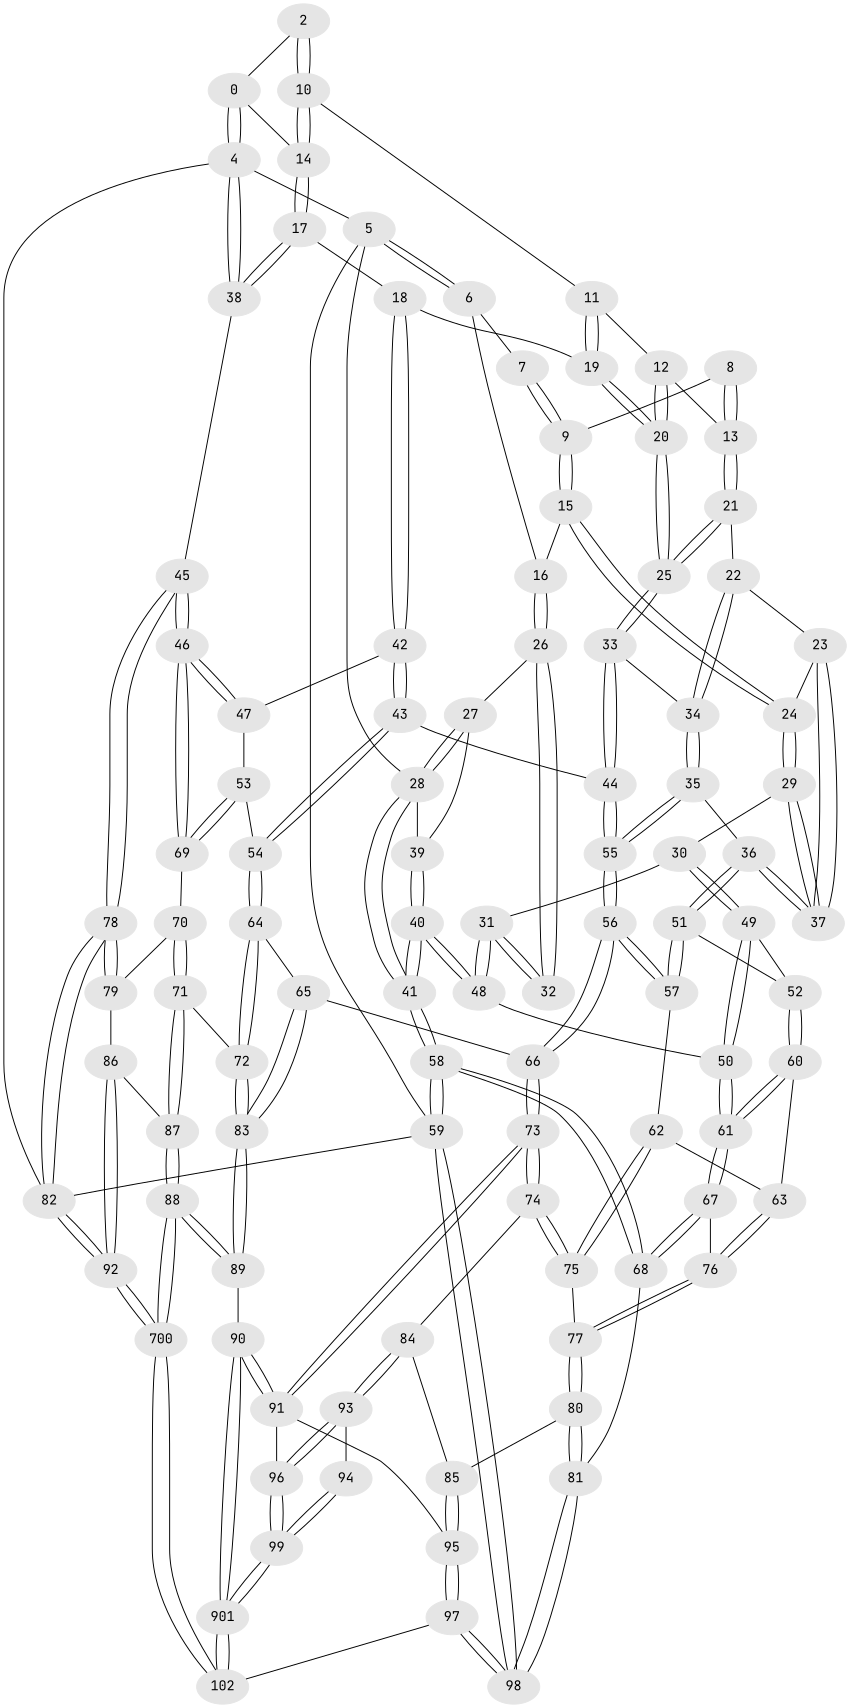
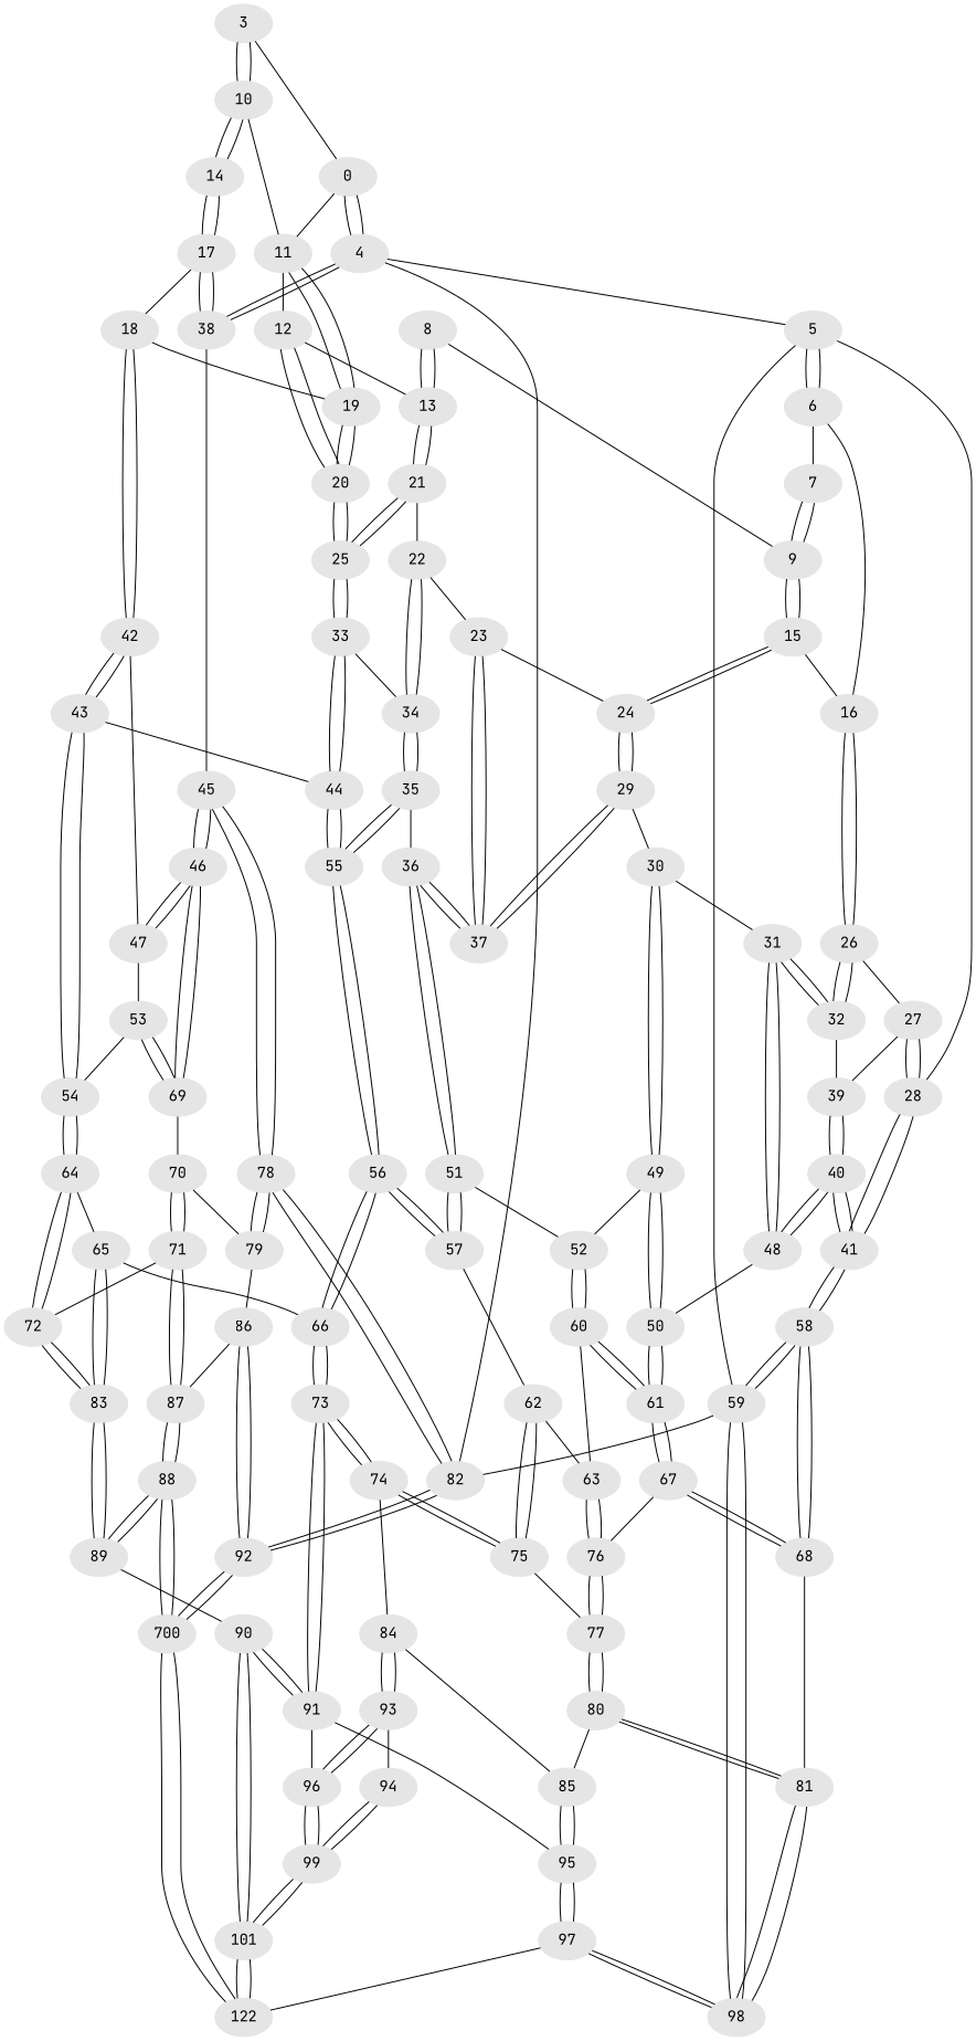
  graph {
    fontname="JetBrains Mono"
    node [color=gray90 fontname="JetBrains Mono" style=filled]
    edge [fontname="JetBrains Mono"]
    n1 [label=0]
-   2
+   2 [label=3]
    10
    8
    9
    13
    4
    14
    11
    5
    38
    82
    17
    6
    28
    59
    45
    92
    7
    16
    41
    98
    26
    15
    21
    24
    12
    19
    20
    25
    22
    18
    29
    27
    32
    42
    43
    47
    33
    23
    34
    37
    35
    30
    44
    39
    40
    58
    31
    49
    48
    50
    52
    55
    36
    51
    56
    57
    46
    78
    68
    54
    53
    64
    69
    79
    70
    61
    60
    67
    62
    63
    65
    72
    66
    73
    75
    81
    76
    77
    83
    89
    74
    91
    71
    87
    86
    88
    84
    95
    96
    85
    93
    80
    n95 [label=700]
    90
    94
    97
-   102
-   101 [label=901]
+   102 [label=122]
+   101
    99
    n1 -- 4
    n1 -- 4
-   n1 -- 14
+   n1 -- 11
    2 -- n1
    2 -- 10
    2 -- 10
    10 -- 14
    10 -- 14
    10 -- 11
    8 -- 9
    8 -- 13
    8 -- 13
    9 -- 15
    9 -- 15
    13 -- 21
    13 -- 21
    4 -- 5
    4 -- 38
    4 -- 38
    4 -- 82
    14 -- 17
    14 -- 17
    11 -- 12
    11 -- 19
    11 -- 19
    5 -- 6
    5 -- 6
    5 -- 28
    5 -- 59
    38 -- 45
    82 -- 92
    82 -- 92
    17 -- 38
    17 -- 38
    17 -- 18
    6 -- 7
    6 -- 16
    28 -- 41
    28 -- 41
    59 -- 82
    59 -- 98
    59 -- 98
    45 -- 46
    45 -- 46
    45 -- 78
    45 -- 78
    92 -- n95
    92 -- n95
    7 -- 9
    7 -- 9
    16 -- 26
    16 -- 26
    41 -- 58
    41 -- 58
    26 -- 27
    26 -- 32
    26 -- 32
    15 -- 16
    15 -- 24
    15 -- 24
    21 -- 25
    21 -- 25
    21 -- 22
    24 -- 29
    24 -- 29
    12 -- 13
    12 -- 20
    12 -- 20
    19 -- 20
    19 -- 20
    20 -- 25
    20 -- 25
    25 -- 33
    25 -- 33
    22 -- 23
    22 -- 34
    22 -- 34
    18 -- 19
    18 -- 42
    18 -- 42
    29 -- 37
    29 -- 37
    29 -- 30
    27 -- 28
    27 -- 28
    27 -- 39
-   28 -- 39
+   32 -- 39
    42 -- 43
    42 -- 43
    42 -- 47
    43 -- 44
    43 -- 54
    43 -- 54
    47 -- 53
    33 -- 34
    33 -- 44
    33 -- 44
    23 -- 24
    23 -- 37
    23 -- 37
    34 -- 35
    34 -- 35
    35 -- 55
    35 -- 55
    35 -- 36
    30 -- 31
    30 -- 49
    30 -- 49
    44 -- 55
    44 -- 55
    39 -- 40
    39 -- 40
    40 -- 41
    40 -- 41
    40 -- 48
    40 -- 48
    58 -- 59
    58 -- 59
    58 -- 68
    58 -- 68
    31 -- 32
    31 -- 32
    31 -- 48
    31 -- 48
    49 -- 50
    49 -- 50
    49 -- 52
    48 -- 50
    50 -- 61
    50 -- 61
    52 -- 60
    52 -- 60
    55 -- 56
    55 -- 56
    36 -- 37
    36 -- 37
    36 -- 51
    36 -- 51
    51 -- 52
    51 -- 57
    51 -- 57
    56 -- 57
    56 -- 57
    56 -- 66
    56 -- 66
    57 -- 62
    46 -- 47
    46 -- 47
    46 -- 69
    46 -- 69
    78 -- 82
    78 -- 82
    78 -- 79
    78 -- 79
    68 -- 81
    54 -- 64
    54 -- 64
    53 -- 54
    53 -- 69
    53 -- 69
    64 -- 65
    64 -- 72
    64 -- 72
    69 -- 70
    79 -- 86
    70 -- 79
    70 -- 71
    70 -- 71
    61 -- 67
    61 -- 67
    60 -- 61
    60 -- 61
    60 -- 63
    67 -- 68
    67 -- 68
    67 -- 76
    62 -- 63
    62 -- 75
    62 -- 75
    63 -- 76
    63 -- 76
    65 -- 66
    65 -- 83
    65 -- 83
    72 -- 83
    72 -- 83
    66 -- 73
    66 -- 73
    73 -- 74
    73 -- 74
    73 -- 91
    73 -- 91
    75 -- 77
    81 -- 98
    81 -- 98
    76 -- 77
    76 -- 77
    77 -- 80
    77 -- 80
    83 -- 89
    83 -- 89
    89 -- 90
    74 -- 75
    74 -- 75
    74 -- 84
    91 -- 95
    91 -- 96
    71 -- 72
    71 -- 87
    71 -- 87
    87 -- 88
    87 -- 88
    86 -- 92
    86 -- 92
    86 -- 87
    88 -- 89
    88 -- 89
    88 -- n95
    88 -- n95
    84 -- 85
    84 -- 93
    84 -- 93
    95 -- 97
    95 -- 97
    96 -- 99
    96 -- 99
    85 -- 95
    85 -- 95
    93 -- 96
    93 -- 96
    93 -- 94
    80 -- 81
    80 -- 81
    80 -- 85
    n95 -- 102
    n95 -- 102
    90 -- 91
    90 -- 91
    90 -- 101
    90 -- 101
    94 -- 99
    94 -- 99
    97 -- 98
    97 -- 98
    97 -- 102
    101 -- 102
    101 -- 102
    99 -- 101
    99 -- 101
  }
